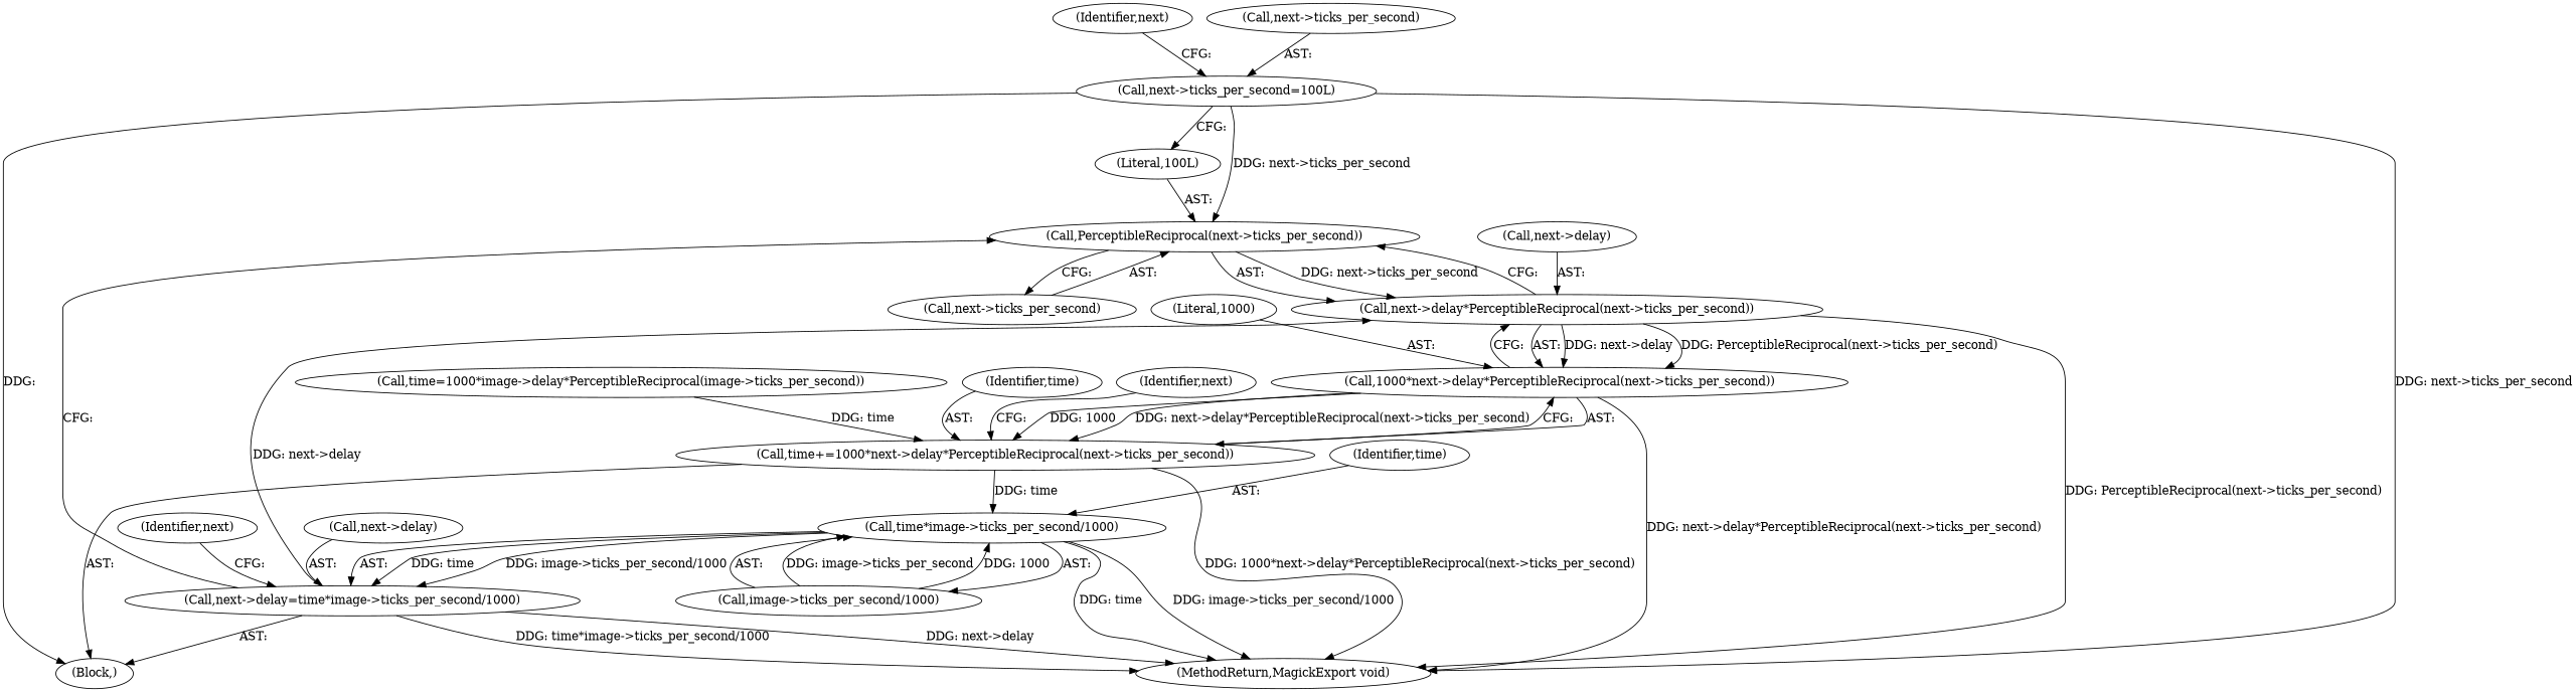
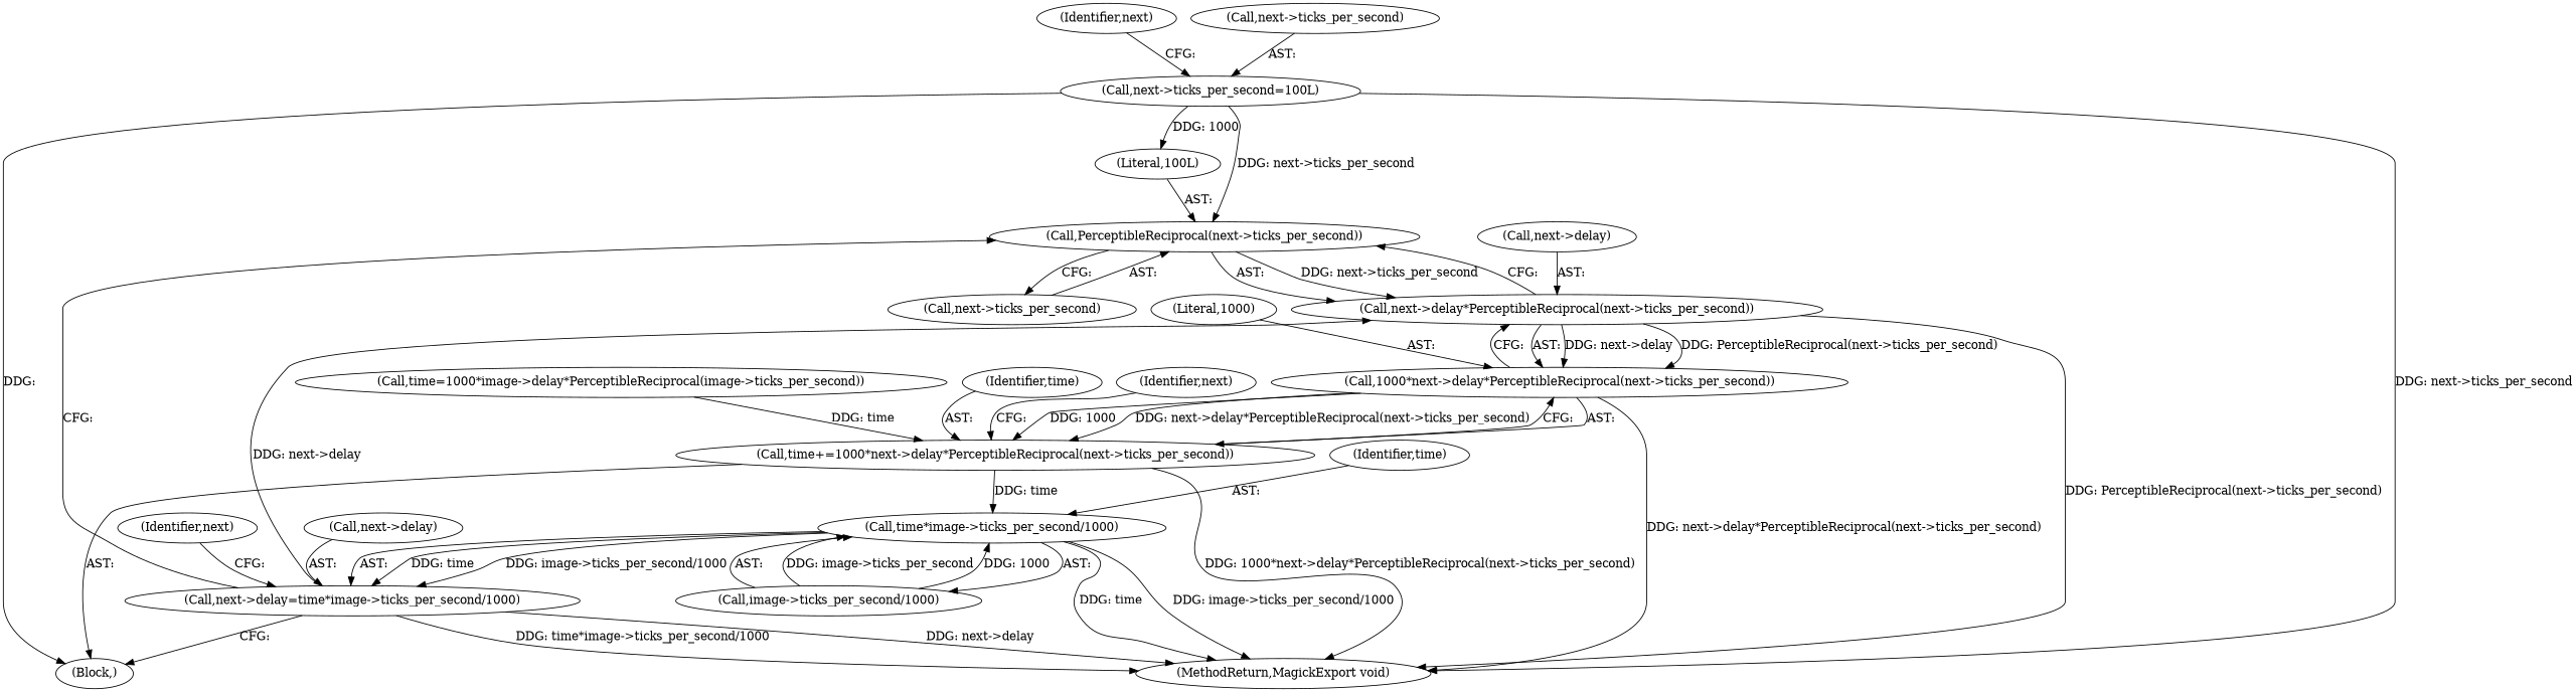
  digraph {
    n1 [label="(Call,next->ticks_per_second=100L)"]
    n2 [label="(Call,PerceptibleReciprocal(next->ticks_per_second))"]
    n3 [label="(Block,)"]
    n4 [label="(MethodReturn,MagickExport void)"]
    n5 [label="(Literal,100L)"]
    n6 [label="(Call,next->delay*PerceptibleReciprocal(next->ticks_per_second))"]
    n7 [label="(Call,next->ticks_per_second)"]
    n8 [label="(Call,1000*next->delay*PerceptibleReciprocal(next->ticks_per_second))"]
    n9 [label="(Call,time+=1000*next->delay*PerceptibleReciprocal(next->ticks_per_second))"]
    n10 [label="(Call,time*image->ticks_per_second/1000)"]
    n11 [label="(Call,next->delay=time*image->ticks_per_second/1000)"]
    n12 [label="(Call,image->ticks_per_second/1000)"]
    n13 [label="(Call,next->delay)"]
    n14 [label="(Identifier,next)"]
    n15 [label="(Identifier,next)"]
    n16 [label="(Call,time=1000*image->delay*PerceptibleReciprocal(image->ticks_per_second))"]
    n17 [label="(Identifier,next)"]
    n18 [label="(Literal,1000)"]
    n19 [label="(Identifier,time)"]
    n20 [label="(Identifier,time)"]
    n21 [label="(Call,next->delay)"]
    n22 [label="(Call,next->ticks_per_second)"]
    n1 -> n2 [label="DDG: next->ticks_per_second"]
    n1 -> n3 [label="DDG: "]
    n1 -> n4 [label="DDG: next->ticks_per_second"]
-   n1 -> n5 [label="CFG: "]
+   n1 -> n5 [label="DDG: 1000"]
    n2 -> n6 [label="AST: "]
    n2 -> n6 [label="DDG: next->ticks_per_second"]
    n2 -> n7 [label="CFG: "]
    n5 -> n2 [label="AST: "]
    n6 -> n2 [label="CFG: "]
    n6 -> n4 [label="DDG: PerceptibleReciprocal(next->ticks_per_second)"]
    n6 -> n8 [label="AST: "]
    n6 -> n8 [label="DDG: next->delay"]
    n6 -> n8 [label="DDG: PerceptibleReciprocal(next->ticks_per_second)"]
    n7 -> n2 [label="AST: "]
    n8 -> n4 [label="DDG: next->delay*PerceptibleReciprocal(next->ticks_per_second)"]
    n8 -> n6 [label="CFG: "]
    n8 -> n9 [label="AST: "]
    n8 -> n9 [label="DDG: 1000"]
    n8 -> n9 [label="DDG: next->delay*PerceptibleReciprocal(next->ticks_per_second)"]
    n9 -> n3 [label="AST: "]
    n9 -> n4 [label="DDG: 1000*next->delay*PerceptibleReciprocal(next->ticks_per_second)"]
    n9 -> n8 [label="CFG: "]
    n9 -> n10 [label="DDG: time"]
    n10 -> n4 [label="DDG: time"]
    n10 -> n4 [label="DDG: image->ticks_per_second/1000"]
    n10 -> n11 [label="AST: "]
    n10 -> n11 [label="DDG: time"]
    n10 -> n11 [label="DDG: image->ticks_per_second/1000"]
    n10 -> n12 [label="AST: "]
    n11 -> n2 [label="CFG: "]
-   n11 -> n3 [label="AST: "]
+   n11 -> n3 [label="CFG: "]
    n11 -> n4 [label="DDG: time*image->ticks_per_second/1000"]
    n11 -> n4 [label="DDG: next->delay"]
    n11 -> n6 [label="DDG: next->delay"]
    n12 -> n10 [label="AST: "]
    n12 -> n10 [label="DDG: image->ticks_per_second"]
    n12 -> n10 [label="DDG: 1000"]
    n13 -> n6 [label="AST: "]
    n14 -> n9 [label="CFG: "]
    n15 -> n1 [label="CFG: "]
    n16 -> n9 [label="DDG: time"]
    n17 -> n11 [label="CFG: "]
    n18 -> n8 [label="AST: "]
    n19 -> n10 [label="AST: "]
    n20 -> n9 [label="AST: "]
    n21 -> n11 [label="AST: "]
    n22 -> n1 [label="AST: "]
  }
